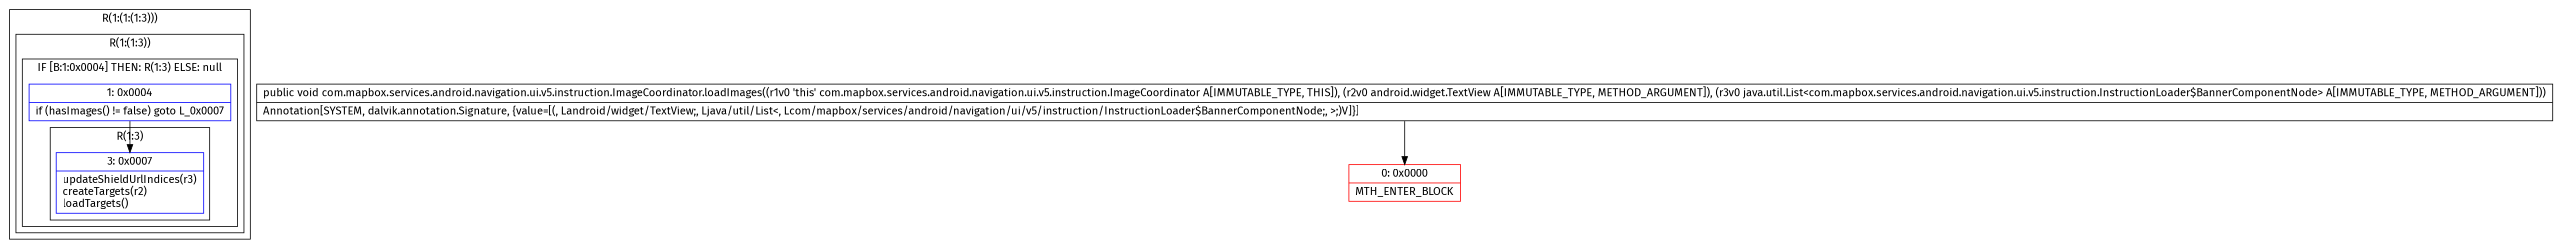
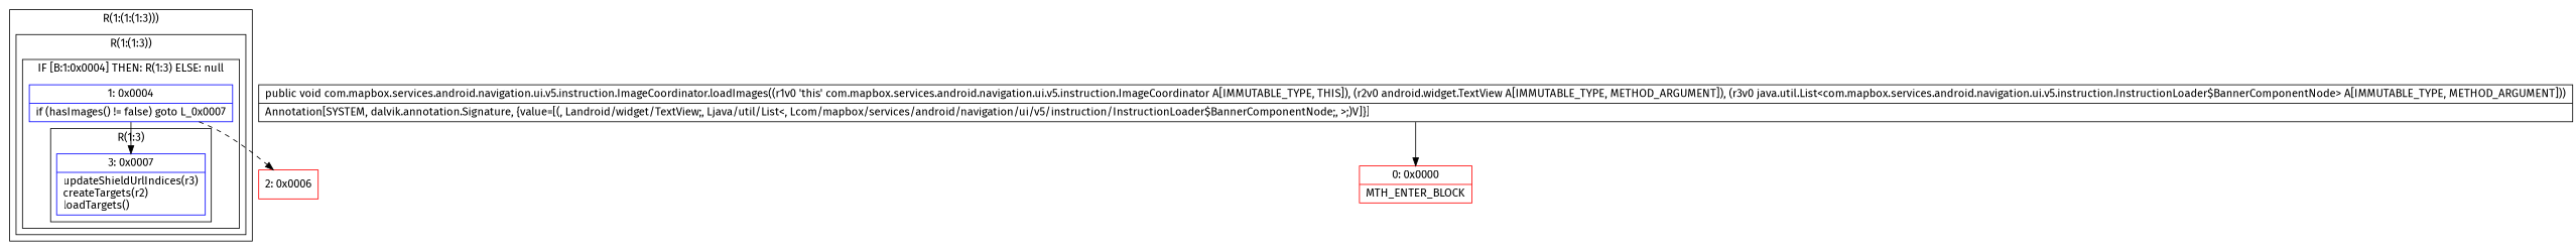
  digraph {
    fontname="Fira Sans"
    node [color=blue fontname="Fira Sans" shape=record]
    edge [fontname="Fira Sans"]
    n1 [label="{3\:\ 0x0007|updateShieldUrlIndices(r3)\lcreateTargets(r2)\lloadTargets()\l}"]
    n2 [label="{1\:\ 0x0004|if (hasImages() != false) goto L_0x0007\l}"]
+   n3 [color=red label="{2\:\ 0x0006}"]
    n4 [color=red label="{0\:\ 0x0000|MTH_ENTER_BLOCK\l}"]
    n5 [label="{public void com.mapbox.services.android.navigation.ui.v5.instruction.ImageCoordinator.loadImages((r1v0 'this' com.mapbox.services.android.navigation.ui.v5.instruction.ImageCoordinator A[IMMUTABLE_TYPE, THIS]), (r2v0 android.widget.TextView A[IMMUTABLE_TYPE, METHOD_ARGUMENT]), (r3v0 java.util.List\<com.mapbox.services.android.navigation.ui.v5.instruction.InstructionLoader$BannerComponentNode\> A[IMMUTABLE_TYPE, METHOD_ARGUMENT]))  | Annotation[SYSTEM, dalvik.annotation.Signature, \{value=[(, Landroid\/widget\/TextView;, Ljava\/util\/List\<, Lcom\/mapbox\/services\/android\/navigation\/ui\/v5\/instruction\/InstructionLoader$BannerComponentNode;, \>;)V]\}]\l}" color=""]
    subgraph cluster_1 {
      label="R(1:(1:(1:3)))"
      subgraph cluster_2 {
        label="R(1:(1:3))"
        subgraph cluster_3 {
          label="IF [B:1:0x0004] THEN: R(1:3) ELSE: null"
          n2
          subgraph cluster_4 {
            label="R(1:3)"
            n1
          }
        }
      }
    }
    n2 -> n1
+   n2 -> n3 [style=dashed]
    n5 -> n4
  }
